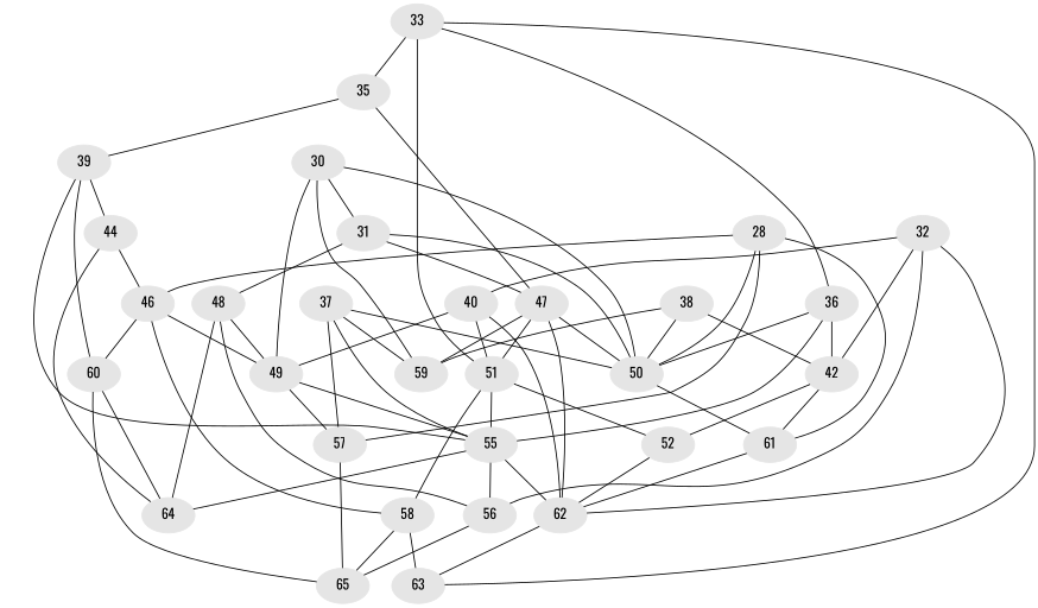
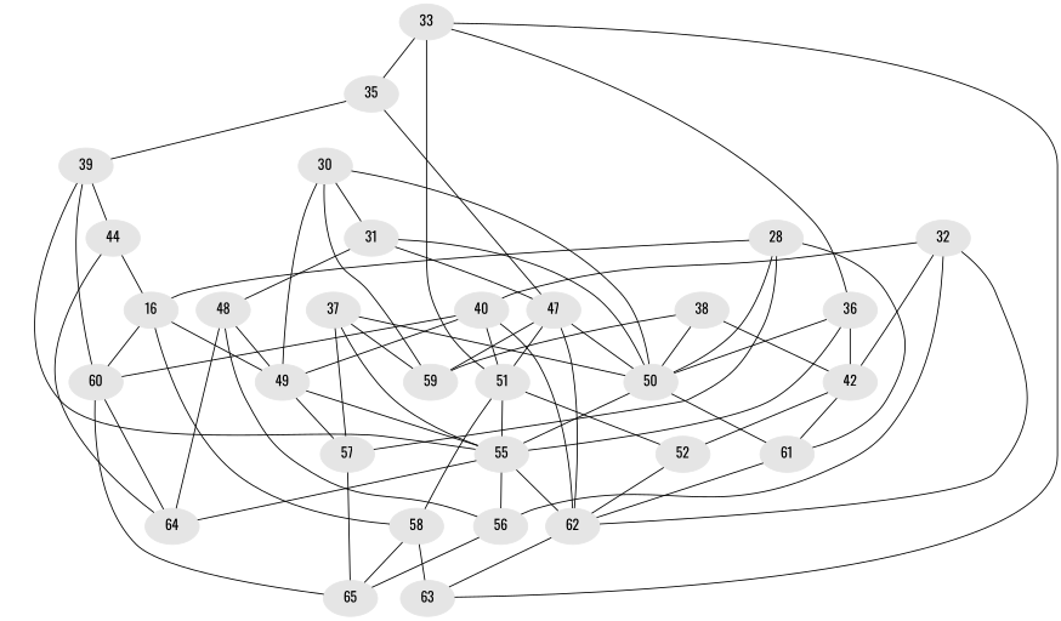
  graph {
    fontname=Oswald
    node [color=gray90 fontname=Oswald style=filled]
    edge [fontname=Oswald]
-   46 [super="+45"]
+   46 [super="+45" label=16]
    44
    64 [super="+11"]
    47 [super="+27"]
    50 [super="+13+19+21"]
    59 [super="+5"]
    62 [super="+34"]
    51 [super="+10+23"]
    61
    55 [super="+41+53"]
    49 [super="+3+29"]
    60 [super="+2"]
    58 [super="+18"]
    28
    57
    65
    30
    31
    48 [super="+43"]
    56 [super="+54"]
    40 [super="+24"]
    32
    42 [super="+17"]
    52
    63
    33 [super="+16"]
    35
    36
    39
    37
    38
    46 -- 49
    46 -- 60
    46 -- 58 [weight=2]
    44 -- 46
    44 -- 64
    47 -- 50
    47 -- 59 [weight=2]
    47 -- 62 [weight=2]
    47 -- 51
    50 -- 61
+   50 -- 55
    62 -- 63
    51 -- 55 [weight=3]
    51 -- 58
    51 -- 52
    61 -- 62
    55 -- 64 [weight=2]
    55 -- 62 [weight=4]
    55 -- 56 [weight=3]
    49 -- 55 [weight=2]
    49 -- 57
    60 -- 64
    60 -- 65
    58 -- 65
    58 -- 63 [weight=2]
    28 -- 46
    28 -- 50
    28 -- 61
    28 -- 57
    57 -- 65
    30 -- 50
    30 -- 59
    30 -- 49
    30 -- 31
    31 -- 47
    31 -- 50
    31 -- 48
    48 -- 64 [weight=2]
    48 -- 49 [weight=2]
    48 -- 56
    56 -- 65
    40 -- 62 [weight=2]
    40 -- 51 [weight=2]
    40 -- 49
+   40 -- 60 [weight=2]
    32 -- 62
    32 -- 56
    32 -- 40
    32 -- 42
    42 -- 61
    42 -- 52 [weight=2]
    52 -- 62
    33 -- 51 [weight=2]
    33 -- 63
    33 -- 35 [weight=2]
    33 -- 36
    35 -- 47
    35 -- 39
    36 -- 50
    36 -- 55
    36 -- 42
    39 -- 44
    39 -- 55
    39 -- 60
    37 -- 50
    37 -- 59
    37 -- 55
    37 -- 57
    38 -- 50
    38 -- 59 [weight=2]
    38 -- 42
  }
